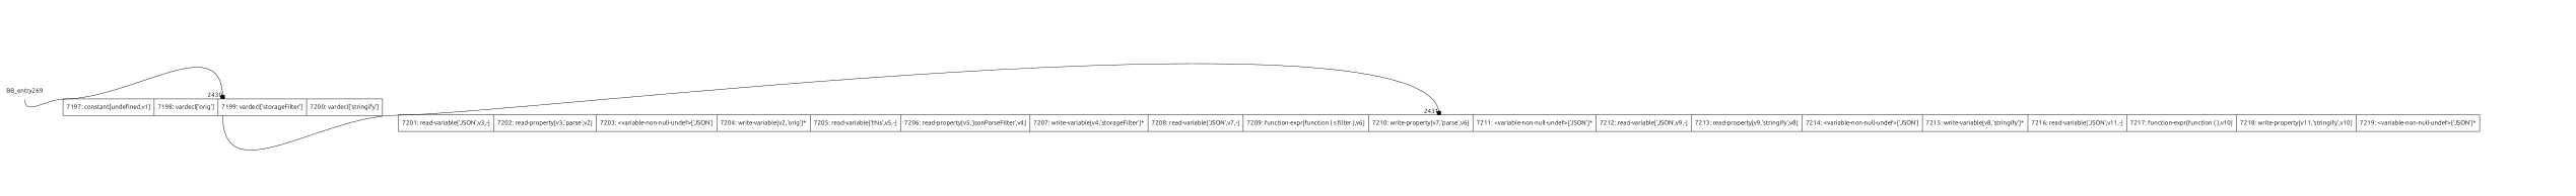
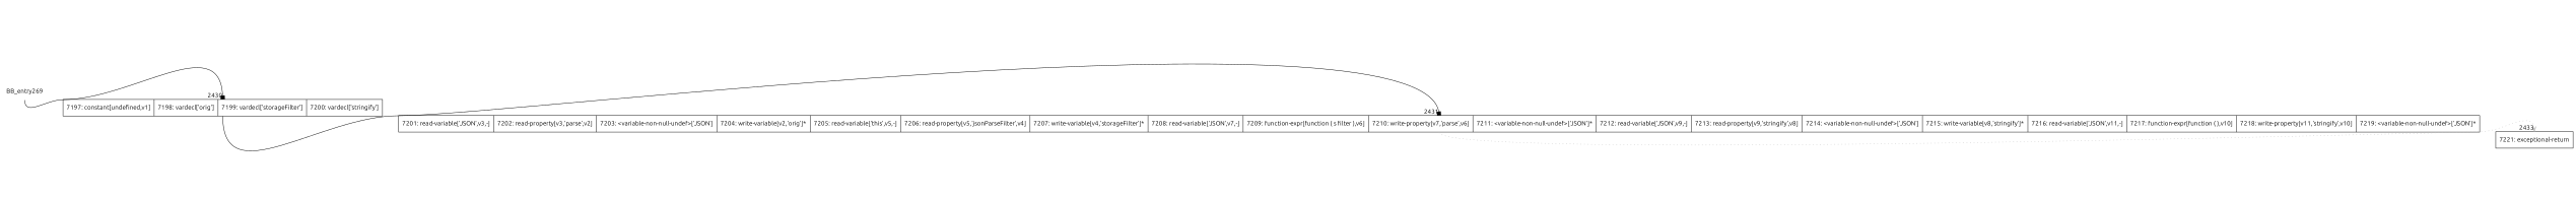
  digraph {
    fontname=Ubuntu
    rankdir=LR
    node [fontname=Ubuntu shape=record]
    edge [arrowhead=box fontname=Ubuntu headport=n style=solid tailport=s]
    n1 [label=BB_entry269 shape=none]
    n2 [label="{7197: constant[undefined,v1]|7198: vardecl['orig']|7199: vardecl['storageFilter']|7200: vardecl['stringify']}"]
    n3 [label="{7201: read-variable['JSON',v3,-]|7202: read-property[v3,'parse',v2]|7203: \<variable-non-null-undef\>['JSON']|7204: write-variable[v2,'orig']*|7205: read-variable['this',v5,-]|7206: read-property[v5,'jsonParseFilter',v4]|7207: write-variable[v4,'storageFilter']*|7208: read-variable['JSON',v7,-]|7209: function-expr[function ( s filter ),v6]|7210: write-property[v7,'parse',v6]|7211: \<variable-non-null-undef\>['JSON']*|7212: read-variable['JSON',v9,-]|7213: read-property[v9,'stringify',v8]|7214: \<variable-non-null-undef\>['JSON']|7215: write-variable[v8,'stringify']*|7216: read-variable['JSON',v11,-]|7217: function-expr[function ( ),v10]|7218: write-property[v11,'stringify',v10]|7219: \<variable-non-null-undef\>['JSON']*}"]
+   n4 [label="{7221: exceptional-return}"]
    n1 -> n2 [headlabel="    2430"]
    n2 -> n3 [headlabel="      2431"]
+   n3 -> n4 [arrowhead=vee color=gray headlabel="      2433" style=dotted]
  }
